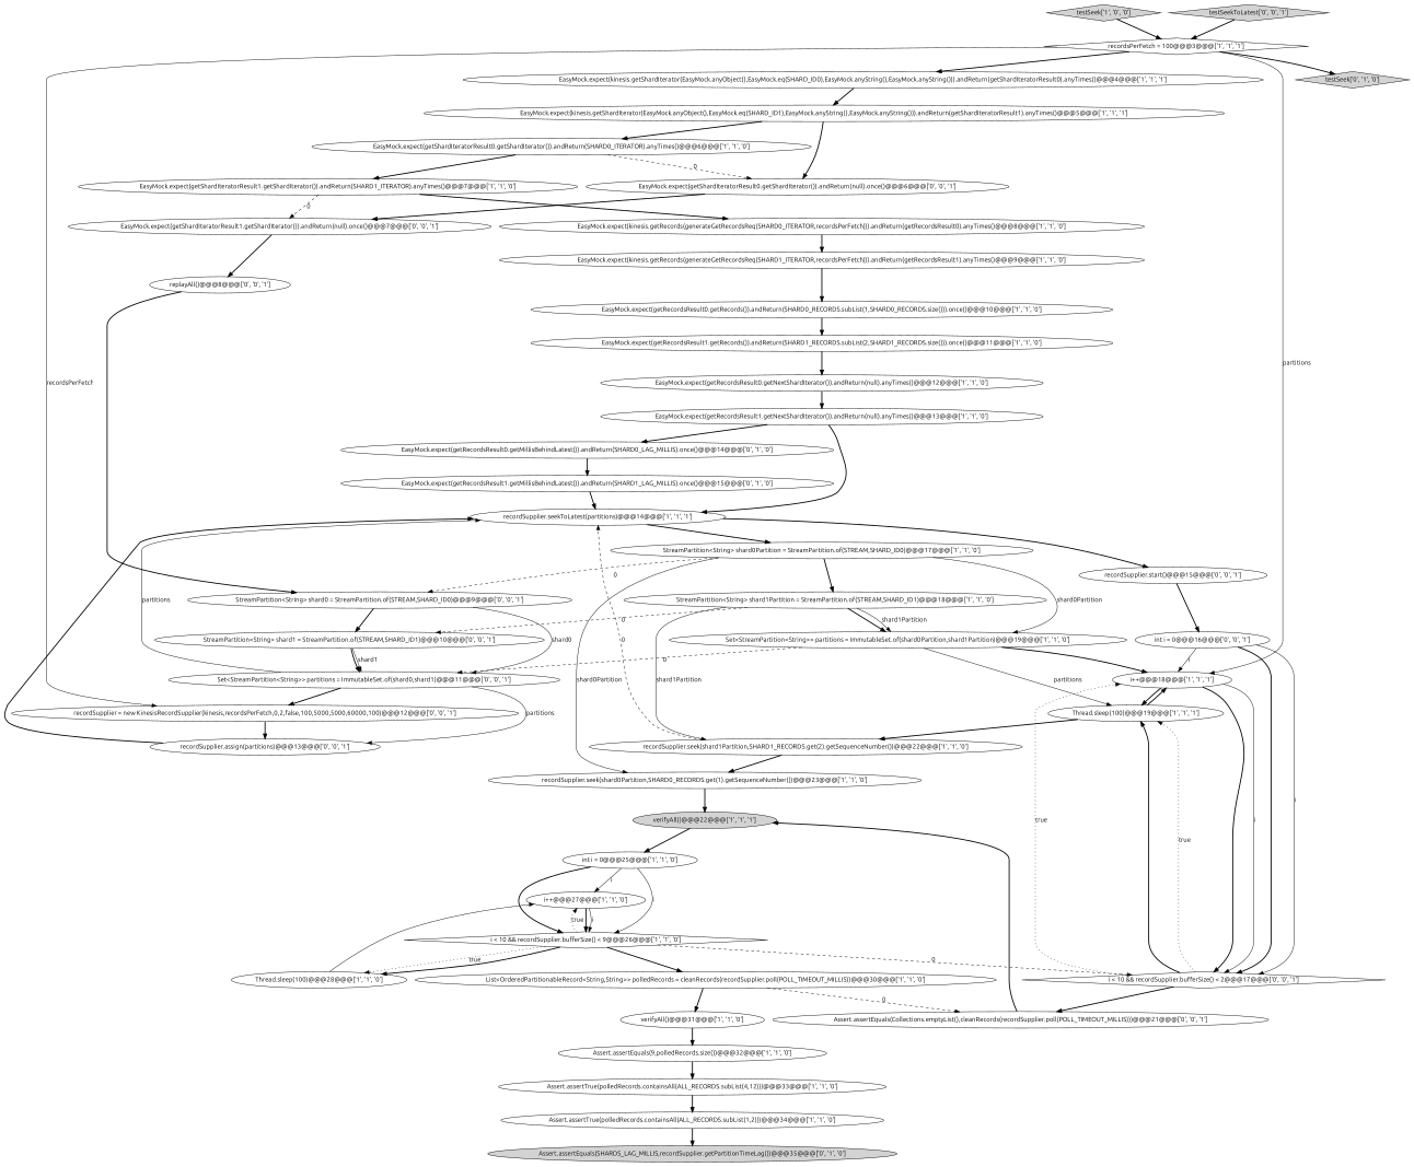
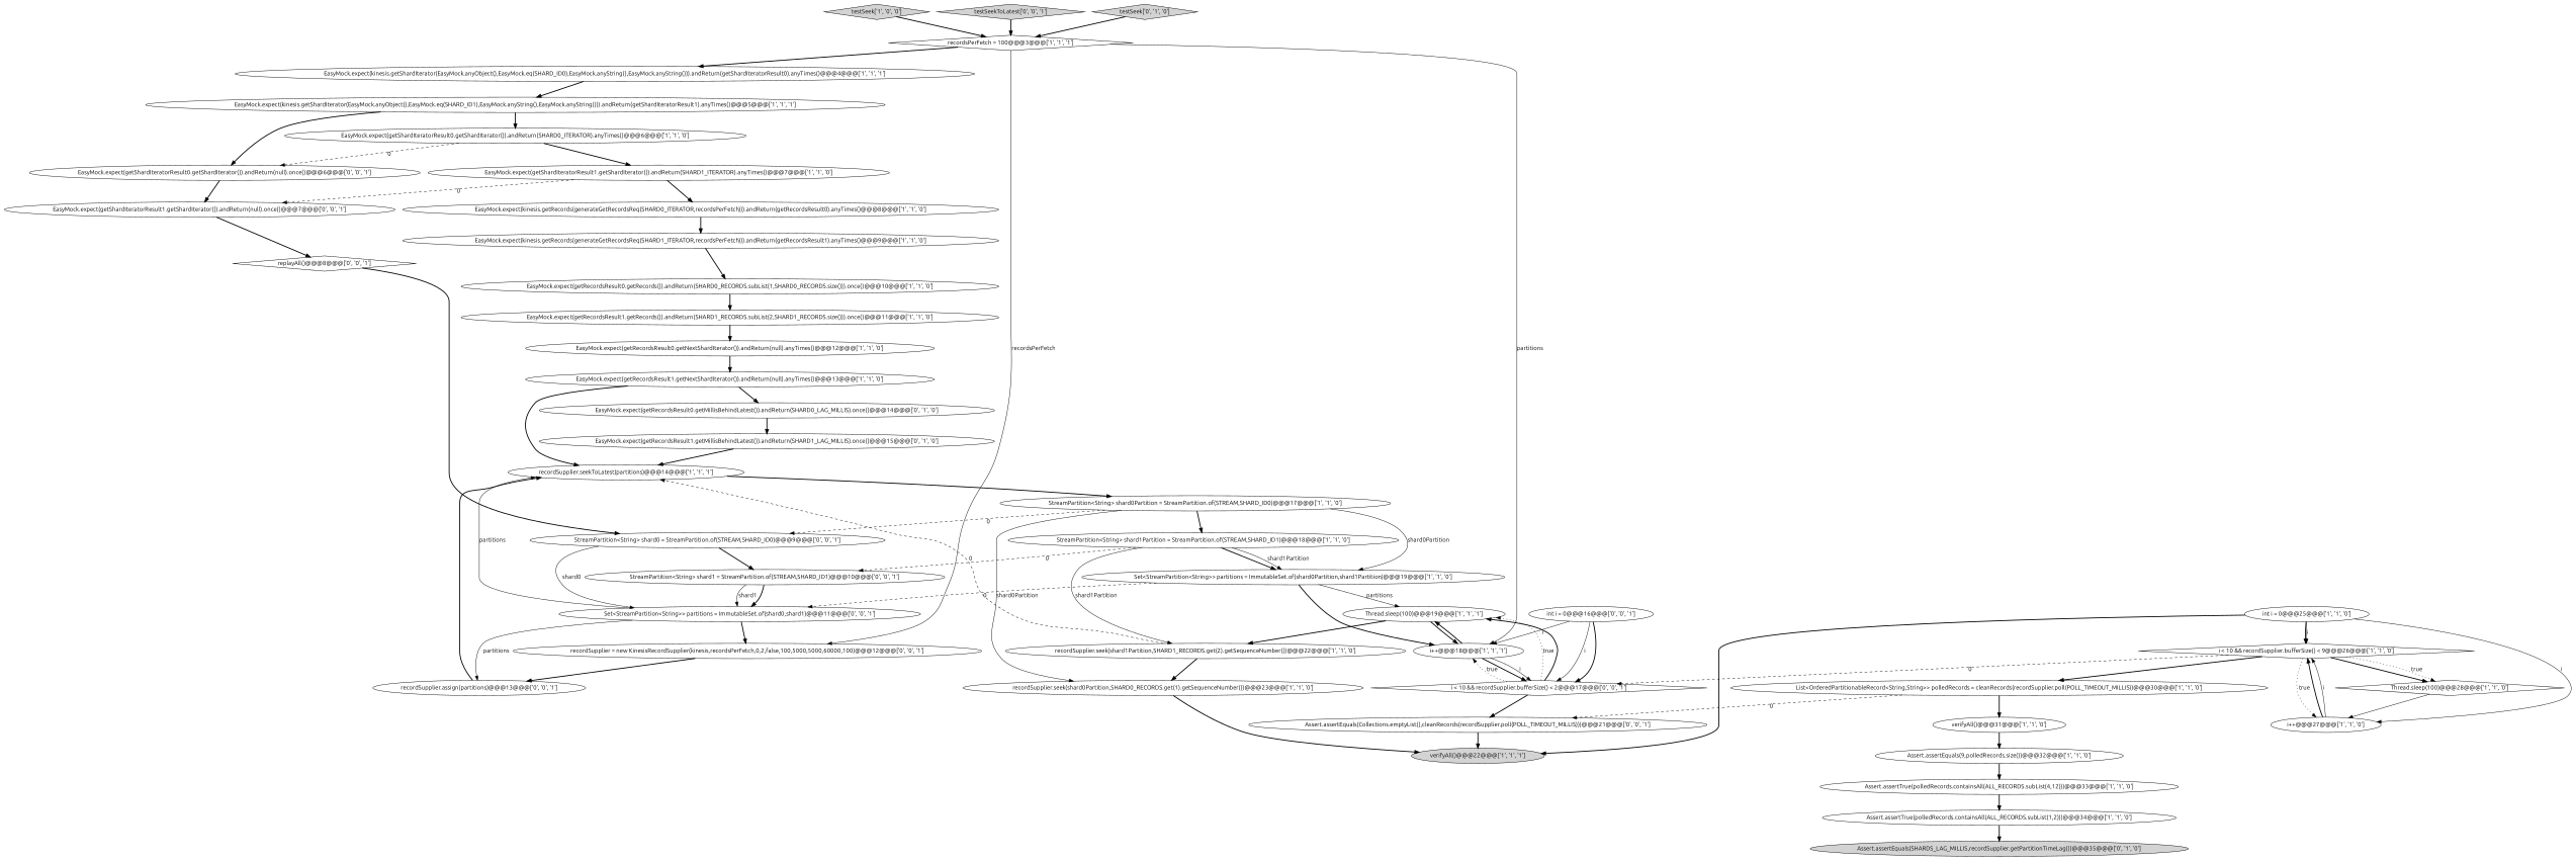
  digraph {
    fontname=Ubuntu
    node [fillcolor=white fontname=Ubuntu shape=ellipse style=filled]
    edge [fontname=Ubuntu style=bold]
    n1 [label="recordSupplier.seekToLatest(partitions)@@@14@@@['1', '1', '1']"]
-   n2 [label="recordSupplier.start()@@@15@@@['0', '0', '1']"]
    n3 [label="StreamPartition<String> shard0Partition = StreamPartition.of(STREAM,SHARD_ID0)@@@17@@@['1', '1', '0']"]
    n4 [label="int i = 0@@@16@@@['0', '0', '1']"]
    n5 [label="StreamPartition<String> shard1Partition = StreamPartition.of(STREAM,SHARD_ID1)@@@18@@@['1', '1', '0']"]
    n6 [label="Set<StreamPartition<String>> partitions = ImmutableSet.of(shard0Partition,shard1Partition)@@@19@@@['1', '1', '0']"]
    n7 [label="StreamPartition<String> shard0 = StreamPartition.of(STREAM,SHARD_ID0)@@@9@@@['0', '0', '1']"]
    n8 [label="recordSupplier.seek(shard0Partition,SHARD0_RECORDS.get(1).getSequenceNumber())@@@23@@@['1', '1', '0']"]
    n9 [label="recordSupplier.seek(shard1Partition,SHARD1_RECORDS.get(2).getSequenceNumber())@@@22@@@['1', '1', '0']"]
    n10 [label="StreamPartition<String> shard1 = StreamPartition.of(STREAM,SHARD_ID1)@@@10@@@['0', '0', '1']"]
    n11 [label="Set<StreamPartition<String>> partitions = ImmutableSet.of(shard0,shard1)@@@11@@@['0', '0', '1']"]
    n12 [label="Thread.sleep(100)@@@19@@@['1', '1', '1']"]
    n13 [label="i++@@@18@@@['1', '1', '1']"]
    n14 [label="EasyMock.expect(getShardIteratorResult1.getShardIterator()).andReturn(null).once()@@@7@@@['0', '0', '1']"]
-   n15 [label="replayAll()@@@8@@@['0', '0', '1']"]
+   n15 [label="replayAll()@@@8@@@['0', '0', '1']" shape=diamond]
    n16 [fillcolor=lightgray label="testSeek['1', '0', '0']" shape=diamond]
    n17 [label="recordsPerFetch = 100@@@3@@@['1', '1', '1']" shape=diamond]
    n18 [label="EasyMock.expect(kinesis.getShardIterator(EasyMock.anyObject(),EasyMock.eq(SHARD_ID0),EasyMock.anyString(),EasyMock.anyString())).andReturn(getShardIteratorResult0).anyTimes()@@@4@@@['1', '1', '1']"]
    n19 [label="recordSupplier = new KinesisRecordSupplier(kinesis,recordsPerFetch,0,2,false,100,5000,5000,60000,100)@@@12@@@['0', '0', '1']"]
    n20 [label="i < 10 && recordSupplier.bufferSize() < 2@@@17@@@['0', '0', '1']" shape=diamond]
    n21 [label="recordSupplier.assign(partitions)@@@13@@@['0', '0', '1']"]
    n22 [label="i++@@@27@@@['1', '1', '0']"]
    n23 [label="i < 10 && recordSupplier.bufferSize() < 9@@@26@@@['1', '1', '0']" shape=diamond]
    n24 [label="List<OrderedPartitionableRecord<String,String>> polledRecords = cleanRecords(recordSupplier.poll(POLL_TIMEOUT_MILLIS))@@@30@@@['1', '1', '0']"]
-   n25 [label="Thread.sleep(100)@@@28@@@['1', '1', '0']"]
+   n25 [label="Thread.sleep(100)@@@28@@@['1', '1', '0']" shape=diamond]
    n26 [label="Assert.assertEquals(Collections.emptyList(),cleanRecords(recordSupplier.poll(POLL_TIMEOUT_MILLIS)))@@@21@@@['0', '0', '1']"]
    n27 [label="verifyAll()@@@31@@@['1', '1', '0']"]
    n28 [fillcolor=lightgray label="testSeekToLatest['0', '0', '1']" shape=diamond]
    n29 [label="EasyMock.expect(getRecordsResult0.getNextShardIterator()).andReturn(null).anyTimes()@@@12@@@['1', '1', '0']"]
    n30 [label="EasyMock.expect(getRecordsResult1.getNextShardIterator()).andReturn(null).anyTimes()@@@13@@@['1', '1', '0']"]
    n31 [label="EasyMock.expect(getRecordsResult0.getMillisBehindLatest()).andReturn(SHARD0_LAG_MILLIS).once()@@@14@@@['0', '1', '0']"]
    n32 [fillcolor=lightgray label="verifyAll()@@@22@@@['1', '1', '1']"]
    n33 [label="int i = 0@@@25@@@['1', '1', '0']"]
    n34 [label="EasyMock.expect(getShardIteratorResult0.getShardIterator()).andReturn(null).once()@@@6@@@['0', '0', '1']"]
    n35 [fillcolor=lightgray label="testSeek['0', '1', '0']" shape=diamond]
    n36 [label="Assert.assertEquals(9,polledRecords.size())@@@32@@@['1', '1', '0']"]
    n37 [label="EasyMock.expect(getShardIteratorResult1.getShardIterator()).andReturn(SHARD1_ITERATOR).anyTimes()@@@7@@@['1', '1', '0']"]
    n38 [label="EasyMock.expect(kinesis.getRecords(generateGetRecordsReq(SHARD0_ITERATOR,recordsPerFetch))).andReturn(getRecordsResult0).anyTimes()@@@8@@@['1', '1', '0']"]
    n39 [label="EasyMock.expect(kinesis.getRecords(generateGetRecordsReq(SHARD1_ITERATOR,recordsPerFetch))).andReturn(getRecordsResult1).anyTimes()@@@9@@@['1', '1', '0']"]
    n40 [label="Assert.assertTrue(polledRecords.containsAll(ALL_RECORDS.subList(4,12)))@@@33@@@['1', '1', '0']"]
    n41 [label="Assert.assertTrue(polledRecords.containsAll(ALL_RECORDS.subList(1,2)))@@@34@@@['1', '1', '0']"]
    n42 [fillcolor=lightgray label="Assert.assertEquals(SHARDS_LAG_MILLIS,recordSupplier.getPartitionTimeLag())@@@35@@@['0', '1', '0']"]
    n43 [label="EasyMock.expect(kinesis.getShardIterator(EasyMock.anyObject(),EasyMock.eq(SHARD_ID1),EasyMock.anyString(),EasyMock.anyString())).andReturn(getShardIteratorResult1).anyTimes()@@@5@@@['1', '1', '1']"]
    n44 [label="EasyMock.expect(getShardIteratorResult0.getShardIterator()).andReturn(SHARD0_ITERATOR).anyTimes()@@@6@@@['1', '1', '0']"]
    n45 [label="EasyMock.expect(getRecordsResult1.getMillisBehindLatest()).andReturn(SHARD1_LAG_MILLIS).once()@@@15@@@['0', '1', '0']"]
    n46 [label="EasyMock.expect(getRecordsResult0.getRecords()).andReturn(SHARD0_RECORDS.subList(1,SHARD0_RECORDS.size())).once()@@@10@@@['1', '1', '0']"]
    n47 [label="EasyMock.expect(getRecordsResult1.getRecords()).andReturn(SHARD1_RECORDS.subList(2,SHARD1_RECORDS.size())).once()@@@11@@@['1', '1', '0']"]
-   n1 -> n2
    n1 -> n3
-   n2 -> n4
    n3 -> n5
    n3 -> n6 [label=shard0Partition style=solid]
    n3 -> n7 [label=0 style=dashed]
    n3 -> n8 [label=shard0Partition style=solid]
    n4 -> n13 [label=i style=solid]
    n4 -> n20
    n4 -> n20 [label=i style=solid]
    n5 -> n6
    n5 -> n6 [label=shard1Partition style=solid]
    n5 -> n9 [label=shard1Partition style=solid]
    n5 -> n10 [label=0 style=dashed]
    n6 -> n11 [label=0 style=dashed]
    n6 -> n12 [label=partitions style=solid]
    n6 -> n13
    n7 -> n10
    n7 -> n11 [label=shard0 style=solid]
    n8 -> n32
    n9 -> n1 [label=0 style=dashed]
    n9 -> n8
    n10 -> n11
    n10 -> n11 [label=shard1 style=solid]
    n11 -> n1 [label=partitions style=solid]
    n11 -> n19
    n11 -> n21 [label=partitions style=solid]
    n12 -> n9
    n12 -> n13
    n13 -> n12
    n13 -> n20
    n13 -> n20 [label=i style=solid]
    n14 -> n15
    n15 -> n7
    n16 -> n17
    n17 -> n13 [label=partitions style=solid]
    n17 -> n18
    n17 -> n19 [label=recordsPerFetch style=solid]
    n18 -> n43
    n19 -> n21
    n20 -> n12 [label=true style=dotted]
    n20 -> n12
    n20 -> n13 [label=true style=dotted]
    n20 -> n26
    n21 -> n1
    n22 -> n23
    n22 -> n23 [label=i style=solid]
    n23 -> n20 [label=0 style=dashed]
    n23 -> n22 [label=true style=dotted]
    n23 -> n24
    n23 -> n25 [label=true style=dotted]
    n23 -> n25
    n24 -> n26 [label=0 style=dashed]
    n24 -> n27
    n25 -> n22 [style=solid]
    n26 -> n32
    n27 -> n36
    n28 -> n17
    n29 -> n30
    n30 -> n1
    n30 -> n31
    n31 -> n45
-   n32 -> n33
+   n33 -> n32
    n33 -> n22 [label=i style=solid]
    n33 -> n23
    n33 -> n23 [label=i style=solid]
    n34 -> n14
-   n17 -> n35
+   n35 -> n17
    n36 -> n40
    n37 -> n14 [label=0 style=dashed]
    n37 -> n38
    n38 -> n39
    n39 -> n46
    n40 -> n41
    n41 -> n42
    n43 -> n34
    n43 -> n44
    n44 -> n34 [label=0 style=dashed]
    n44 -> n37
    n45 -> n1
    n46 -> n47
    n47 -> n29
  }
